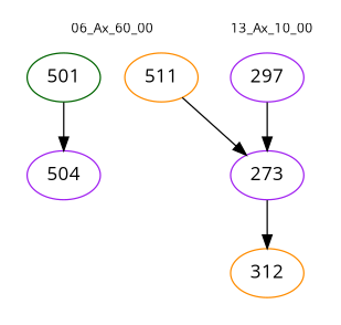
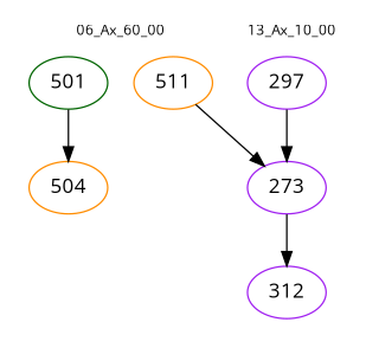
  digraph {
    fontname="Open Sans"
    node [color=purple fontname="Open Sans"]
    edge [color=black fontname="Open Sans"]
    n1 [color=darkorange label=511]
    n2 [color=darkgreen label=501]
-   n3 [label=504]
+   n3 [color=darkorange label=504]
    n4 [label=297]
    n5 [label=273]
-   n6 [color=darkorange label=312]
+   n6 [label=312]
    subgraph cluster_1 {
      color=white
      fontsize=10
      label="06_Ax_60_00"
      n1
      n2
      n3
    }
    subgraph cluster_2 {
      color=white
      fontsize=10
      label="13_Ax_10_00"
      n4
      n5
      n6
    }
    n1 -> n5
    n2 -> n3
    n4 -> n5
    n5 -> n6
  }
